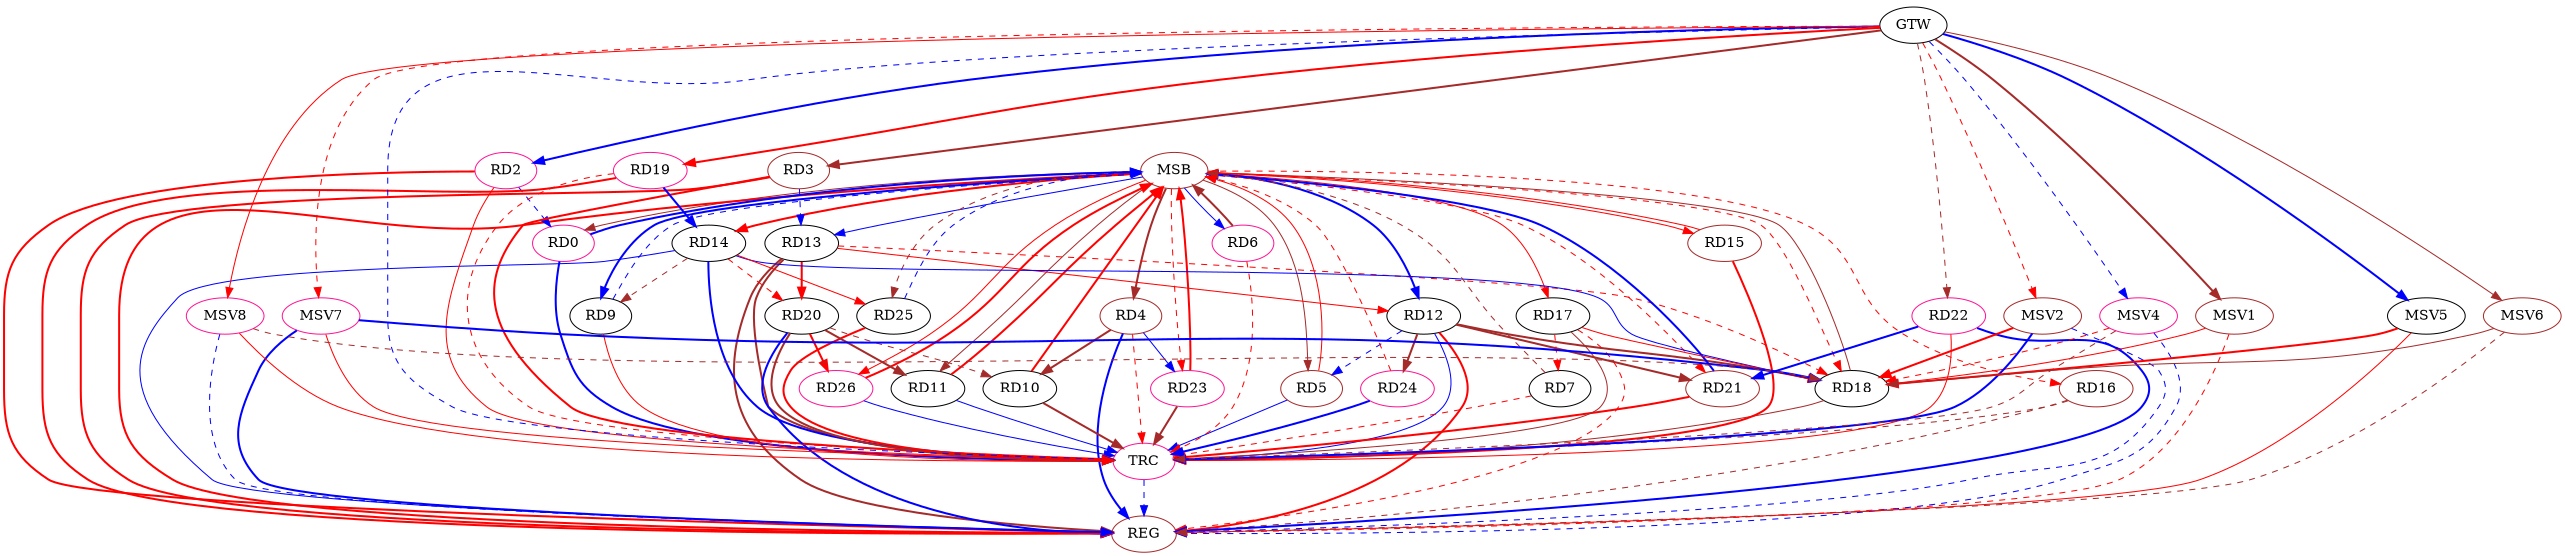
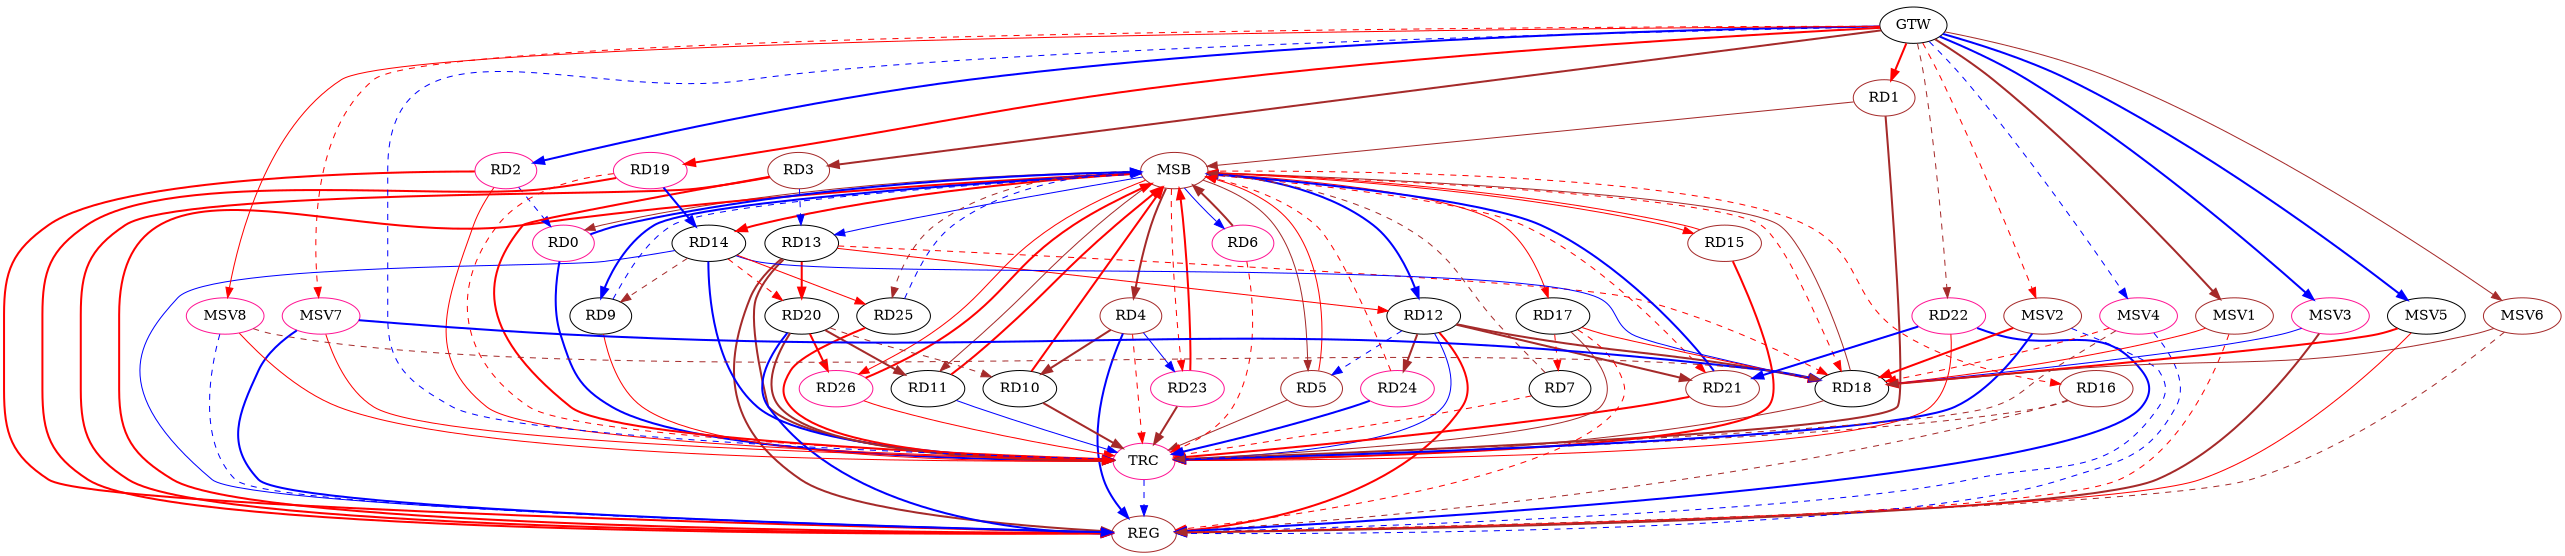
  strict digraph {
    node [color=deeppink]
    edge [color=red style=bold]
+   n1 [color=brown label=RD1]
    n2 [color=brown label=MSB]
    n3 [label=TRC]
    n4 [label=RD0]
    n5 [color=brown label=REG]
    n6 [color=black label=RD13]
    n7 [color=brown label=RD4]
    n8 [label=RD23]
    n9 [color=brown label=RD5]
    n10 [label=RD6]
    n11 [color=black label=RD9]
    n12 [color=black label=RD11]
    n13 [color=black label=RD12]
    n14 [color=black label=RD18]
    n15 [color=brown label=RD21]
    n16 [color=black label=RD14]
    n17 [color=black label=RD25]
    n18 [color=brown label=RD15]
    n19 [color=brown label=RD16]
    n20 [color=black label=RD17]
    n21 [label=RD26]
    n22 [label=RD2]
    n23 [color=brown label=RD3]
    n24 [color=black label=RD20]
    n25 [color=black label=RD10]
    n26 [color=black label=RD7]
    n27 [label=RD24]
    n28 [label=RD19]
    n29 [label=RD22]
    n30 [color=black label=GTW]
    n31 [color=brown label=MSV1]
    n32 [color=brown label=MSV2]
+   n33 [label=MSV3]
    n34 [label=MSV4]
    n35 [color=black label=MSV5]
    n36 [color=brown label=MSV6]
    n37 [label=MSV7]
    n38 [label=MSV8]
+   n1 -> n2 [color=brown style=solid]
+   n1 -> n3 [color=brown]
    n2 -> n4 [color=brown style=solid]
    n2 -> n5
    n2 -> n6 [color=blue style=solid]
    n2 -> n7 [color=brown]
    n2 -> n8 [style=dashed]
    n2 -> n9 [color=brown style=solid]
    n2 -> n10 [color=blue style=solid]
    n2 -> n11 [color=blue]
    n2 -> n12 [color=brown style=solid]
    n2 -> n13 [color=blue]
    n2 -> n14 [style=dashed]
    n2 -> n15 [style=dashed]
    n2 -> n16
    n2 -> n17 [color=brown style=dashed]
    n2 -> n18 [style=solid]
    n2 -> n19 [style=dashed]
    n2 -> n20 [style=solid]
    n2 -> n21 [style=solid]
    n3 -> n5 [color=blue style=dashed]
    n4 -> n2 [color=blue]
    n4 -> n3 [color=blue]
    n6 -> n3 [color=brown]
    n6 -> n5 [color=brown]
    n6 -> n13 [style=solid]
    n6 -> n14 [style=dashed]
    n6 -> n24
    n7 -> n3 [style=dashed]
    n7 -> n5 [color=blue]
    n7 -> n8 [color=blue style=solid]
    n7 -> n25 [color=brown]
    n8 -> n2
    n8 -> n3 [color=brown]
    n9 -> n2 [style=solid]
-   n9 -> n3 [color=blue style=solid]
+   n9 -> n3 [color=brown style=solid]
    n10 -> n2 [color=brown]
    n10 -> n3 [style=dashed]
    n11 -> n2 [color=blue style=dashed]
    n11 -> n3 [style=solid]
    n12 -> n2
    n12 -> n3 [color=blue style=solid]
    n13 -> n3 [color=blue style=solid]
    n13 -> n5
    n13 -> n9 [color=blue style=dashed]
    n13 -> n14 [color=brown]
    n13 -> n15 [color=brown]
    n13 -> n27 [color=brown]
    n14 -> n2 [color=brown style=solid]
    n14 -> n3 [color=brown style=solid]
    n15 -> n2 [color=blue]
    n15 -> n3
    n16 -> n3 [color=blue]
    n16 -> n5 [color=blue style=solid]
    n16 -> n11 [color=brown style=dashed]
    n16 -> n14 [color=blue style=solid]
    n16 -> n17 [style=solid]
    n16 -> n24 [style=dashed]
    n17 -> n2 [color=blue style=dashed]
    n17 -> n3
    n18 -> n2 [style=solid]
    n18 -> n3
    n19 -> n3 [color=brown style=dashed]
    n19 -> n5 [color=brown style=dashed]
    n20 -> n3 [color=brown style=solid]
    n20 -> n5 [style=dashed]
    n20 -> n14 [style=solid]
    n20 -> n26 [style=dashed]
    n21 -> n2
-   n21 -> n3 [color=blue style=solid]
+   n21 -> n3 [style=solid]
    n22 -> n3 [style=solid]
    n22 -> n4 [color=blue style=dashed]
    n22 -> n5
    n23 -> n3
    n23 -> n5
    n23 -> n6 [color=blue style=dashed]
    n24 -> n3 [color=brown]
    n24 -> n5 [color=blue]
    n24 -> n12 [color=brown]
    n24 -> n21
    n24 -> n25 [color=brown style=dashed]
    n25 -> n2
    n25 -> n3 [color=brown]
    n26 -> n2 [color=brown style=dashed]
    n26 -> n3 [style=dashed]
    n27 -> n2 [style=dashed]
    n27 -> n3 [color=blue]
    n28 -> n3 [style=dashed]
    n28 -> n5
    n28 -> n16 [color=blue]
    n29 -> n3 [style=solid]
    n29 -> n5 [color=blue]
    n29 -> n15 [color=blue]
+   n30 -> n1
    n30 -> n3 [color=blue style=dashed]
    n30 -> n22 [color=blue]
    n30 -> n23 [color=brown]
    n30 -> n28
    n30 -> n29 [color=brown style=dashed]
    n30 -> n31 [color=brown]
    n30 -> n32 [style=dashed]
+   n30 -> n33 [color=blue]
    n30 -> n34 [color=blue style=dashed]
    n30 -> n35 [color=blue]
    n30 -> n36 [color=brown style=solid]
    n30 -> n37 [style=dashed]
    n30 -> n38 [style=solid]
    n31 -> n5 [style=dashed]
    n31 -> n14 [style=solid]
    n32 -> n3 [color=blue]
    n32 -> n5 [color=blue style=dashed]
    n32 -> n14
+   n33 -> n5 [color=brown]
+   n33 -> n14 [color=blue style=solid]
    n34 -> n3 [color=brown style=dashed]
    n34 -> n5 [color=blue style=dashed]
    n34 -> n14 [style=dashed]
    n35 -> n5 [style=solid]
    n35 -> n14
    n36 -> n5 [color=brown style=dashed]
    n36 -> n14 [color=brown style=solid]
    n37 -> n3 [style=solid]
    n37 -> n5 [color=blue]
    n37 -> n14 [color=blue]
    n38 -> n3 [style=solid]
    n38 -> n5 [color=blue style=dashed]
    n38 -> n14 [color=brown style=dashed]
  }
